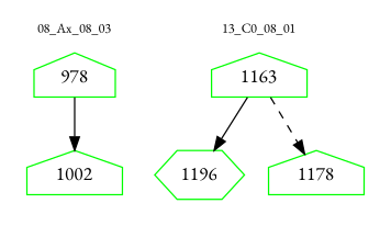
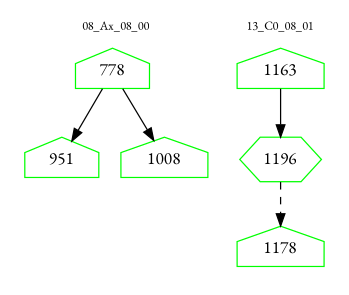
  digraph {
    fontname="EB Garamond"
    node [color=green fontname="EB Garamond" shape=house]
    edge [color=black fontname="EB Garamond" style=solid]
-   n1 [label=978]
-   n3 [label=1002]
+   n1 [label=778]
+   n2 [label=951]
+   n3 [label=1008]
    n4 [label=1163]
    n5 [label=1196 shape=hexagon]
    n6 [label=1178]
    subgraph cluster_1 {
      color=white
      fontsize=10
-     label="08_Ax_08_03"
+     label="08_Ax_08_00"
      n1
+     n2
      n3
    }
    subgraph cluster_2 {
      color=white
      fontsize=10
      label="13_C0_08_01"
      n4
      n5
      n6
    }
+   n1 -> n2
    n1 -> n3
    n4 -> n5
-   n4 -> n6 [style=dashed]
+   n5 -> n6 [style=dashed]
  }
